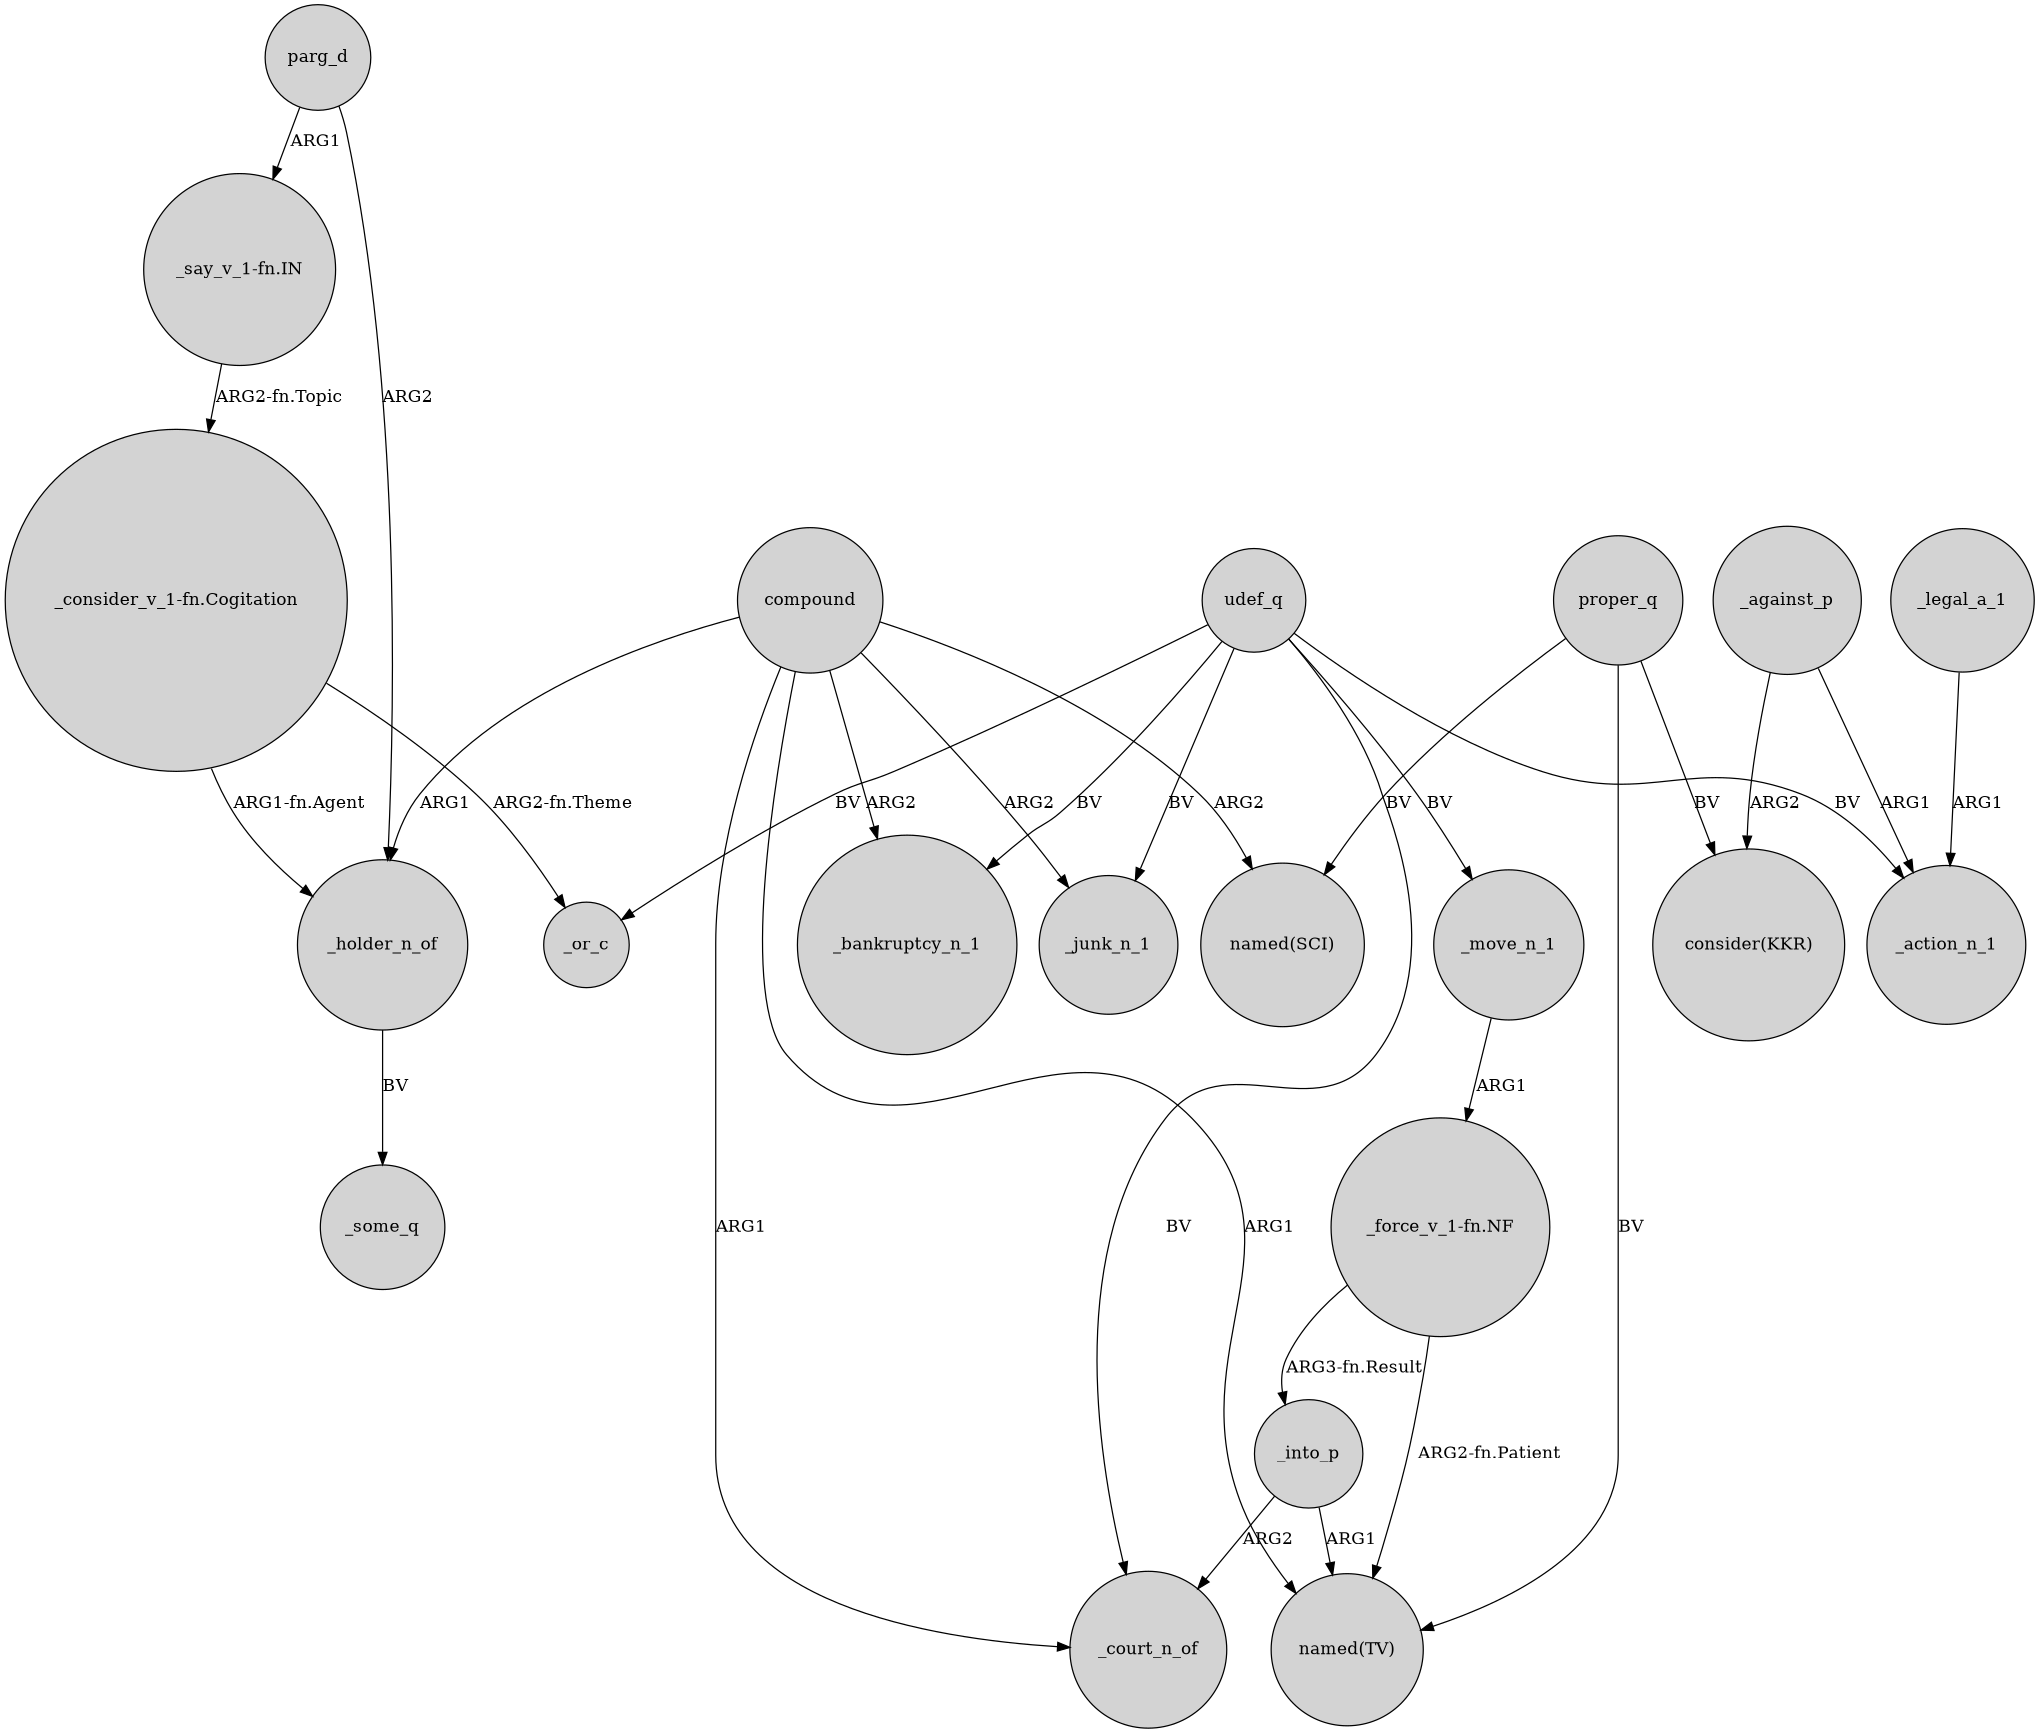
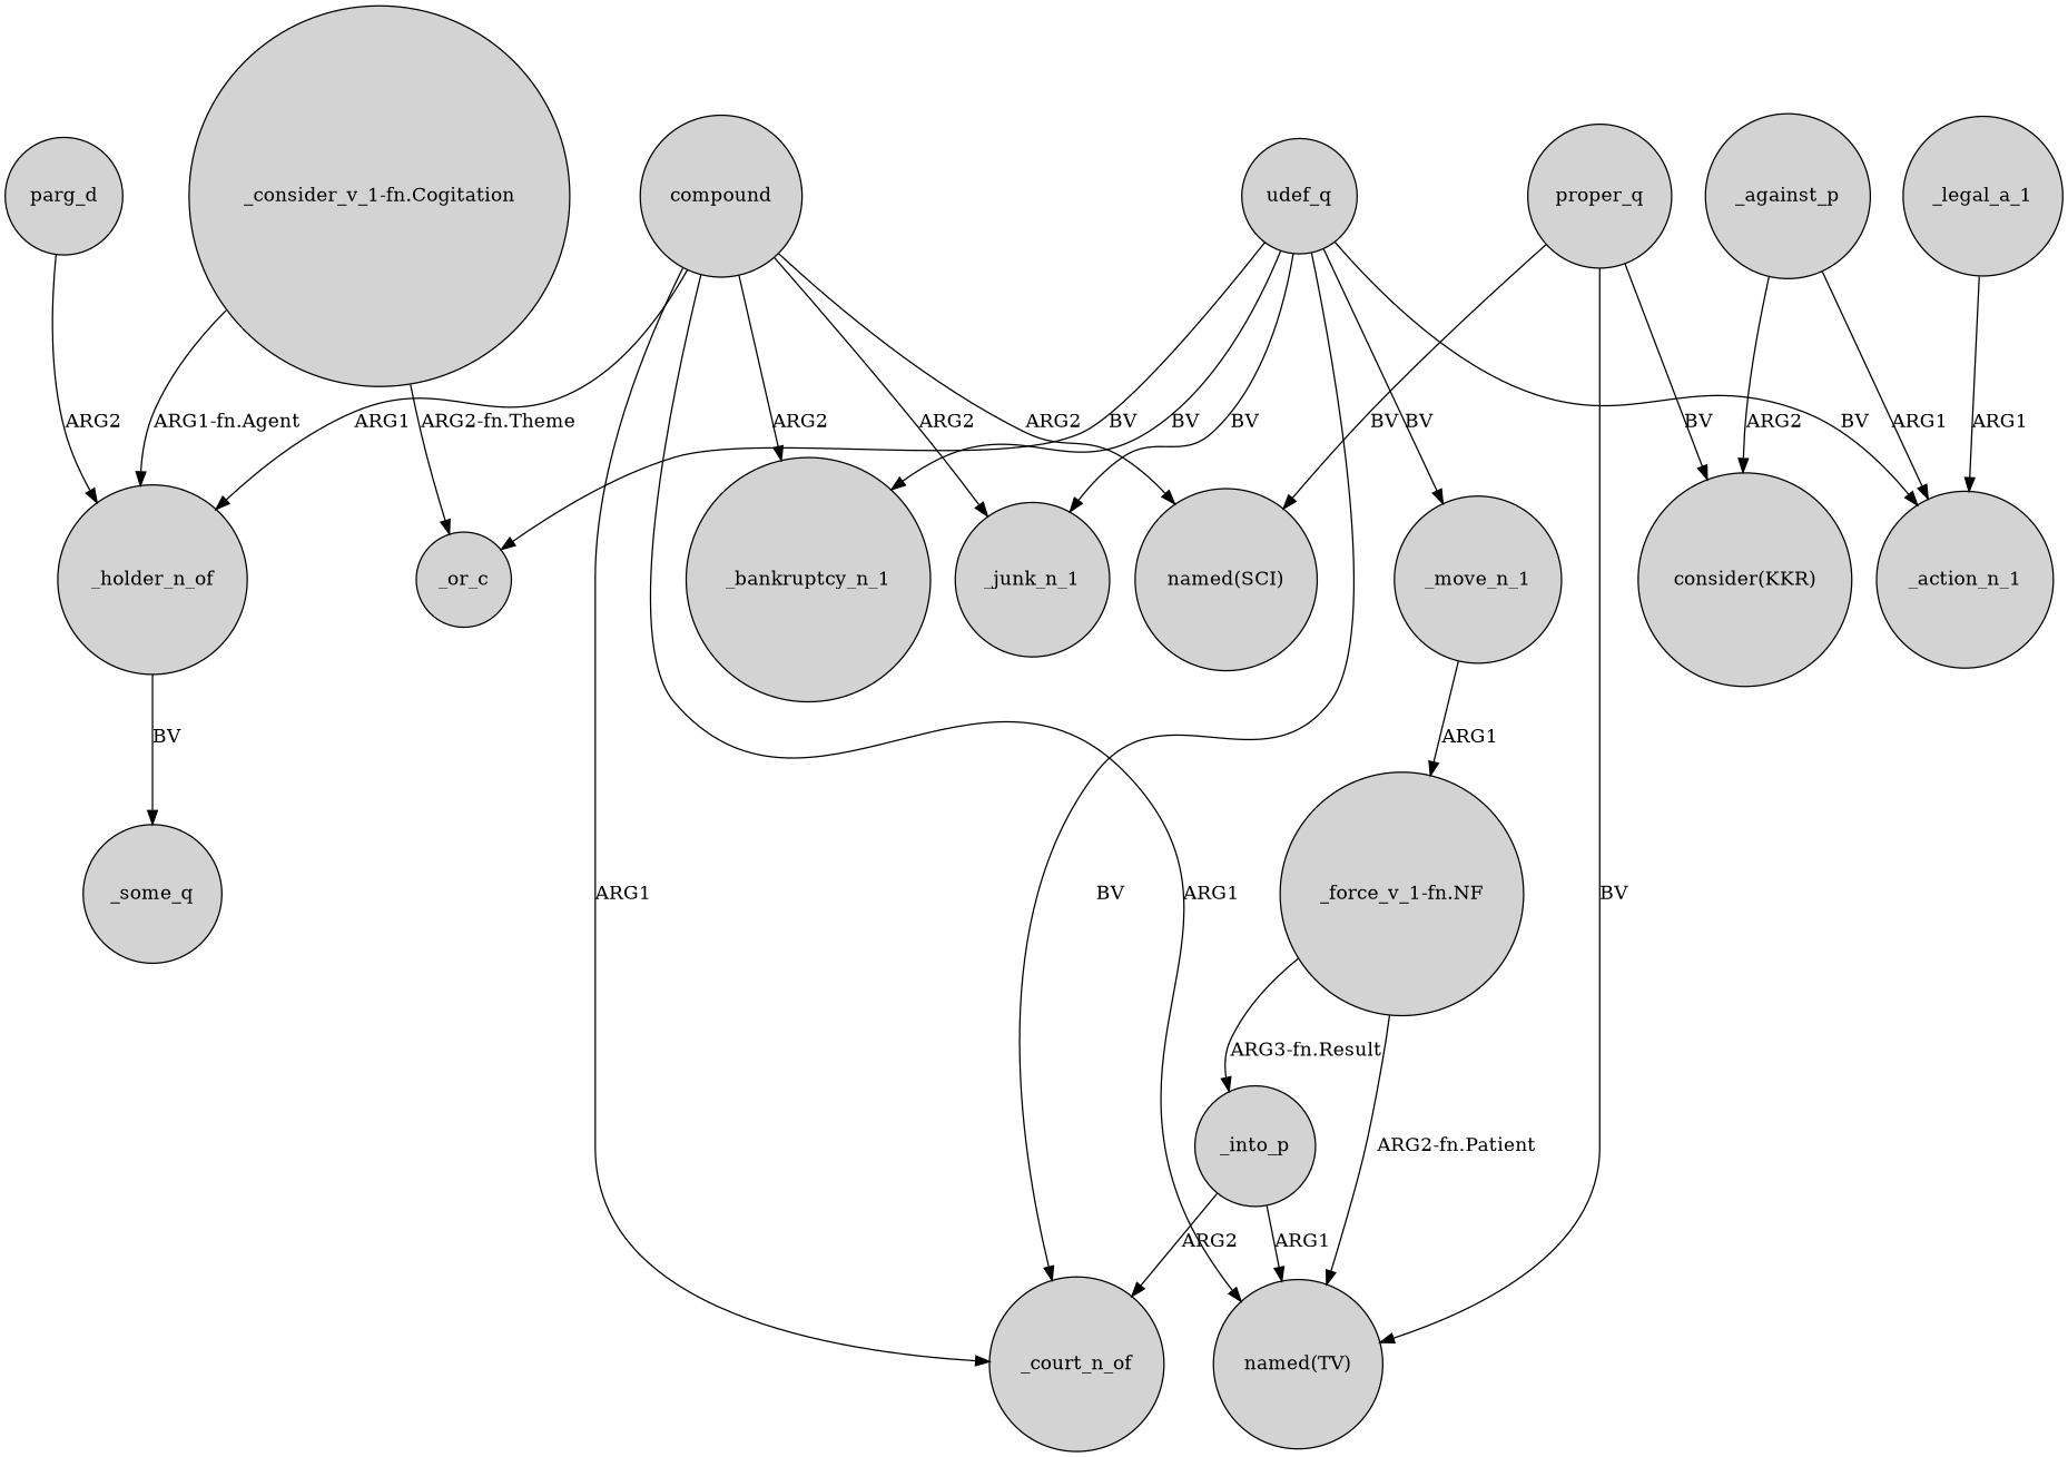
  digraph {
    node [shape=circle style=filled]
    udef_q
    _bankruptcy_n_1
    _move_n_1
    _court_n_of
    _action_n_1
    _junk_n_1
    _or_c
    "_force_v_1-fn.NF"
    parg_d
    _holder_n_of
-   "_say_v_1-fn.IN"
    _some_q
    "_consider_v_1-fn.Cogitation"
    "named(TV)"
    _into_p
    compound
    "named(SCI)"
    _legal_a_1
    proper_q
    n20 [label="consider(KKR)"]
    _against_p
    udef_q -> _bankruptcy_n_1 [label=BV]
    udef_q -> _move_n_1 [label=BV]
    udef_q -> _court_n_of [label=BV]
    udef_q -> _action_n_1 [label=BV]
    udef_q -> _junk_n_1 [label=BV]
    udef_q -> _or_c [label=BV]
    _move_n_1 -> "_force_v_1-fn.NF" [label=ARG1]
    "_force_v_1-fn.NF" -> "named(TV)" [label="ARG2-fn.Patient"]
    "_force_v_1-fn.NF" -> _into_p [label="ARG3-fn.Result"]
    parg_d -> _holder_n_of [label=ARG2]
-   parg_d -> "_say_v_1-fn.IN" [label=ARG1]
    _holder_n_of -> _some_q [label=BV]
-   "_say_v_1-fn.IN" -> "_consider_v_1-fn.Cogitation" [label="ARG2-fn.Topic"]
    "_consider_v_1-fn.Cogitation" -> _or_c [label="ARG2-fn.Theme"]
    "_consider_v_1-fn.Cogitation" -> _holder_n_of [label="ARG1-fn.Agent"]
    _into_p -> _court_n_of [label=ARG2]
    _into_p -> "named(TV)" [label=ARG1]
    compound -> _bankruptcy_n_1 [label=ARG2]
    compound -> _court_n_of [label=ARG1]
    compound -> _junk_n_1 [label=ARG2]
    compound -> _holder_n_of [label=ARG1]
    compound -> "named(TV)" [label=ARG1]
    compound -> "named(SCI)" [label=ARG2]
    _legal_a_1 -> _action_n_1 [label=ARG1]
    proper_q -> "named(TV)" [label=BV]
    proper_q -> "named(SCI)" [label=BV]
    proper_q -> n20 [label=BV]
    _against_p -> _action_n_1 [label=ARG1]
    _against_p -> n20 [label=ARG2]
  }
